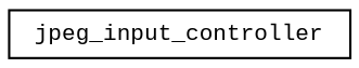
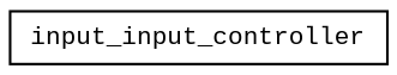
  digraph {
    rankdir=LR
    fontname="Liberation Mono"
-   n1 [color=black fillcolor=white fontname="Liberation Mono" fontsize=10 height=0.2 label=jpeg_input_controller shape=record style=filled width=0.4]
+   n1 [color=black fillcolor=white fontname="Liberation Mono" fontsize=10 height=0.2 label=input_input_controller shape=record style=filled width=0.4]
  }
